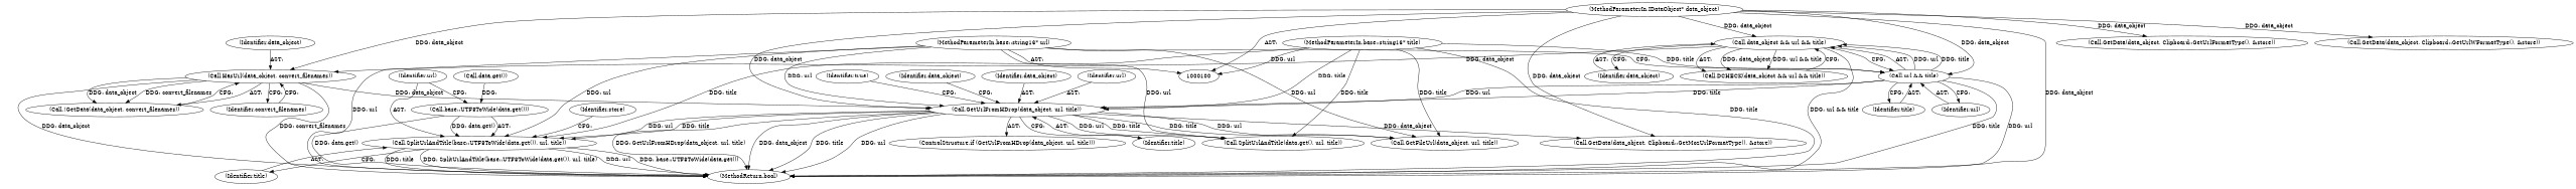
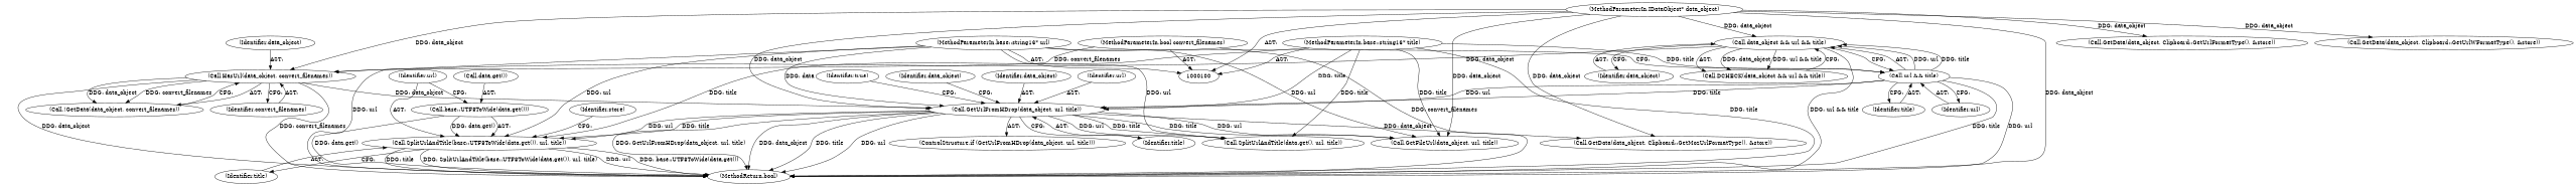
  digraph {
    n1 [label="(Call,SplitUrlAndTitle(base::UTF8ToWide(data.get()), url, title))"]
    n2 [label="(Identifier,title)"]
    n3 [label="(MethodReturn,bool)"]
    n4 [label="(Call,base::UTF8ToWide(data.get()))"]
    n5 [label="(Call,data.get())"]
    n6 [label="(Call,GetUrlFromHDrop(data_object, url, title))"]
    n7 [label="(Identifier,title)"]
    n8 [label="(Call,GetData(data_object, Clipboard::GetMozUrlFormatType(), &store))"]
    n9 [label="(Call,GetFileUrl(data_object, url, title))"]
    n10 [label="(ControlStructure,if (GetUrlFromHDrop(data_object, url, title)))"]
    n11 [label="(Call,SplitUrlAndTitle(data.get(), url, title))"]
    n12 [label="(Call,HasUrl(data_object, convert_filenames))"]
    n13 [label="(Call,!GetData(data_object, convert_filenames))"]
    n14 [label="(Identifier,convert_filenames)"]
    n15 [label="(Call,data_object && url && title)"]
    n16 [label="(Call,url && title)"]
    n17 [label="(Call,DCHECK(data_object && url && title))"]
    n18 [label="(Identifier,data_object)"]
    n19 [label="(Identifier,url)"]
    n20 [label="(Identifier,title)"]
    n21 [label="(MethodParameterIn,IDataObject* data_object)"]
    n22 [label="(Call,GetData(data_object, Clipboard::GetUrlFormatType(), &store))"]
    n23 [label="(Call,GetData(data_object, Clipboard::GetUrlWFormatType(), &store))"]
    1000100
    n25 [label="(MethodParameterIn,base::string16* url)"]
    n26 [label="(MethodParameterIn,base::string16* title)"]
+   n27 [label="(MethodParameterIn,bool convert_filenames)"]
    n28 [label="(Identifier,true)"]
    n29 [label="(Identifier,data_object)"]
    n30 [label="(Identifier,data_object)"]
    n31 [label="(Identifier,data_object)"]
    n32 [label="(Identifier,url)"]
    n33 [label="(Identifier,url)"]
    n34 [label="(Identifier,store)"]
    n1 -> n2 [label="CFG: "]
    n1 -> n3 [label="DDG: title"]
    n1 -> n3 [label="DDG: SplitUrlAndTitle(base::UTF8ToWide(data.get()), url, title)"]
    n1 -> n3 [label="DDG: url"]
    n1 -> n3 [label="DDG: base::UTF8ToWide(data.get())"]
    n2 -> n1 [label="AST: "]
    n4 -> n1 [label="AST: "]
    n4 -> n1 [label="DDG: data.get()"]
    n4 -> n3 [label="DDG: data.get()"]
-   n5 -> n4 [label="DDG: "]
+   n5 -> n4 [label="AST: "]
    n6 -> n1 [label="DDG: url"]
    n6 -> n1 [label="DDG: title"]
    n6 -> n3 [label="DDG: url"]
    n6 -> n3 [label="DDG: GetUrlFromHDrop(data_object, url, title)"]
    n6 -> n3 [label="DDG: data_object"]
    n6 -> n3 [label="DDG: title"]
    n6 -> n7 [label="CFG: "]
    n6 -> n8 [label="DDG: data_object"]
    n6 -> n9 [label="DDG: url"]
    n6 -> n9 [label="DDG: title"]
    n6 -> n10 [label="AST: "]
    n6 -> n11 [label="DDG: url"]
    n6 -> n11 [label="DDG: title"]
    n7 -> n6 [label="AST: "]
    n12 -> n3 [label="DDG: data_object"]
    n12 -> n3 [label="DDG: convert_filenames"]
    n12 -> n6 [label="DDG: data_object"]
    n12 -> n13 [label="AST: "]
    n12 -> n13 [label="DDG: data_object"]
    n12 -> n13 [label="DDG: convert_filenames"]
    n12 -> n14 [label="CFG: "]
    n13 -> n12 [label="CFG: "]
-   n14 -> n12 [label="CFG: "]
+   n14 -> n12 [label="AST: "]
    n15 -> n3 [label="DDG: url && title"]
    n15 -> n12 [label="DDG: data_object"]
    n15 -> n16 [label="CFG: "]
    n15 -> n17 [label="AST: "]
    n15 -> n17 [label="DDG: data_object"]
    n15 -> n17 [label="DDG: url && title"]
    n15 -> n18 [label="CFG: "]
    n16 -> n3 [label="DDG: url"]
    n16 -> n3 [label="DDG: title"]
    n16 -> n6 [label="DDG: url"]
    n16 -> n6 [label="DDG: title"]
    n16 -> n15 [label="AST: "]
    n16 -> n15 [label="DDG: url"]
    n16 -> n15 [label="DDG: title"]
    n16 -> n19 [label="CFG: "]
    n16 -> n20 [label="CFG: "]
    n17 -> n15 [label="CFG: "]
    n18 -> n15 [label="AST: "]
    n19 -> n16 [label="AST: "]
    n20 -> n16 [label="AST: "]
    n21 -> n3 [label="DDG: data_object"]
    n21 -> n6 [label="DDG: data_object"]
    n21 -> n8 [label="DDG: data_object"]
-   n21 -> n16 [label="DDG: data_object"]
+   n21 -> n9 [label="DDG: data_object"]
    n21 -> n12 [label="DDG: data_object"]
    n21 -> n15 [label="DDG: data_object"]
    n21 -> n22 [label="DDG: data_object"]
    n21 -> n23 [label="DDG: data_object"]
    n21 -> 1000100 [label="AST: "]
    n25 -> n1 [label="DDG: url"]
    n25 -> n3 [label="DDG: url"]
-   n25 -> n6 [label="DDG: url"]
+   n25 -> n6 [label="DDG: data"]
    n25 -> n9 [label="DDG: url"]
    n25 -> n11 [label="DDG: url"]
    n25 -> n16 [label="CFG: "]
    n25 -> 1000100 [label="AST: "]
    n26 -> n1 [label="DDG: title"]
    n26 -> n3 [label="DDG: title"]
    n26 -> n6 [label="DDG: title"]
    n26 -> n9 [label="DDG: title"]
    n26 -> n11 [label="DDG: title"]
    n26 -> n16 [label="DDG: title"]
-   n26 -> 1000100 [label="DDG: url"]
+   n26 -> 1000100 [label="AST: "]
+   n27 -> n3 [label="DDG: convert_filenames"]
+   n27 -> n12 [label="DDG: convert_filenames"]
+   n27 -> 1000100 [label="AST: "]
    n28 -> n6 [label="CFG: "]
    n29 -> n6 [label="CFG: "]
    n30 -> n12 [label="AST: "]
    n31 -> n6 [label="AST: "]
    n32 -> n1 [label="AST: "]
    n32 -> n4 [label="CFG: "]
    n33 -> n6 [label="AST: "]
    n34 -> n1 [label="CFG: "]
  }
